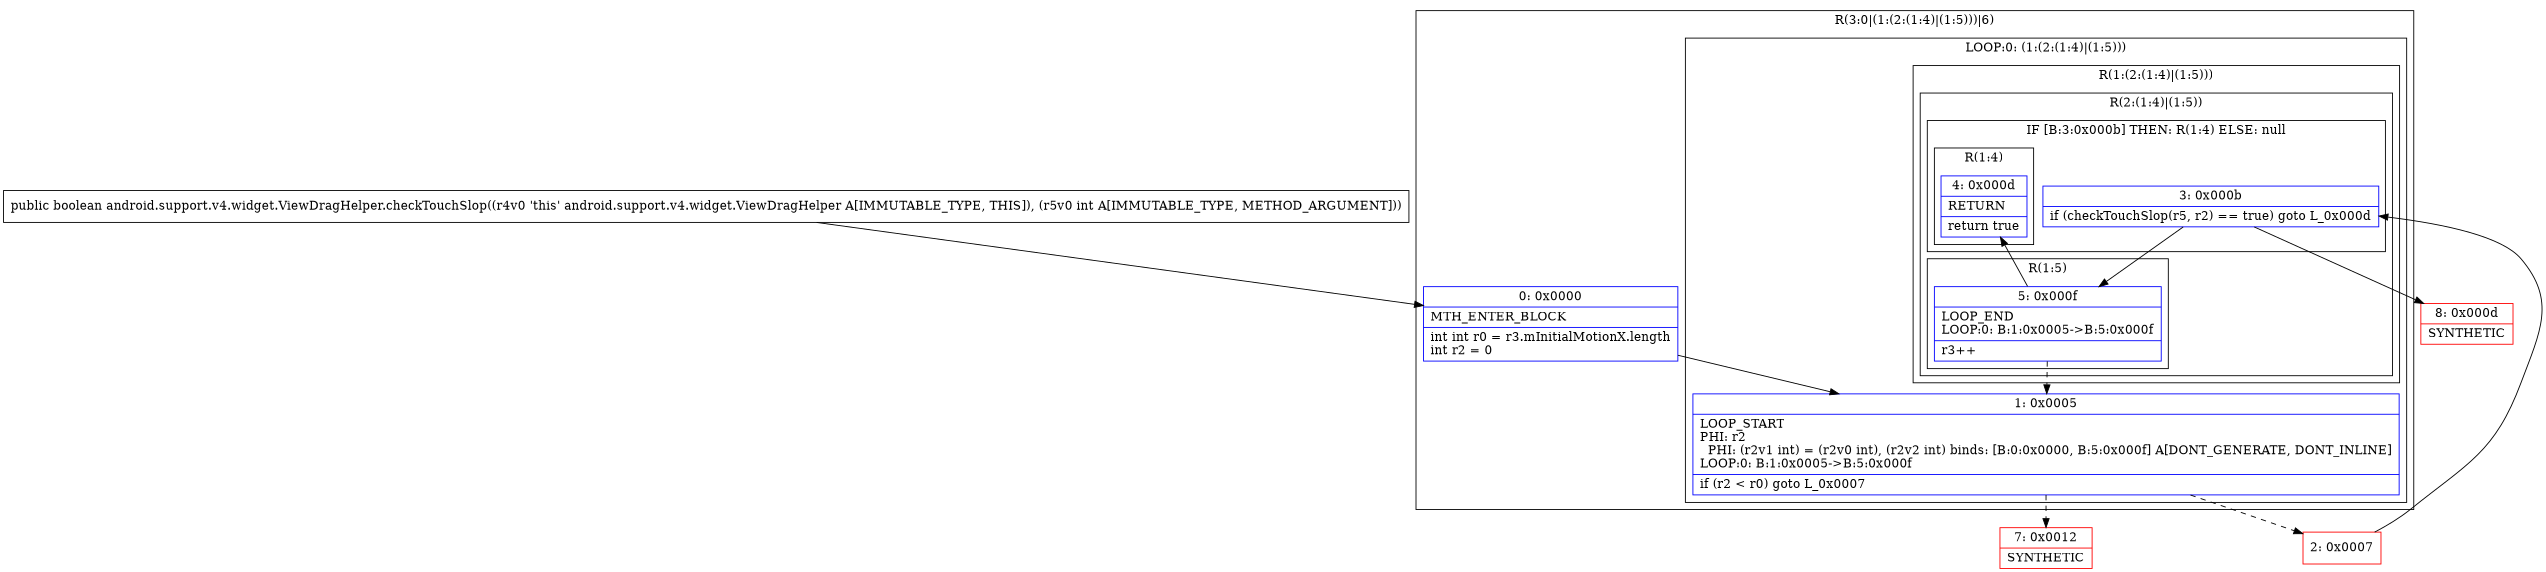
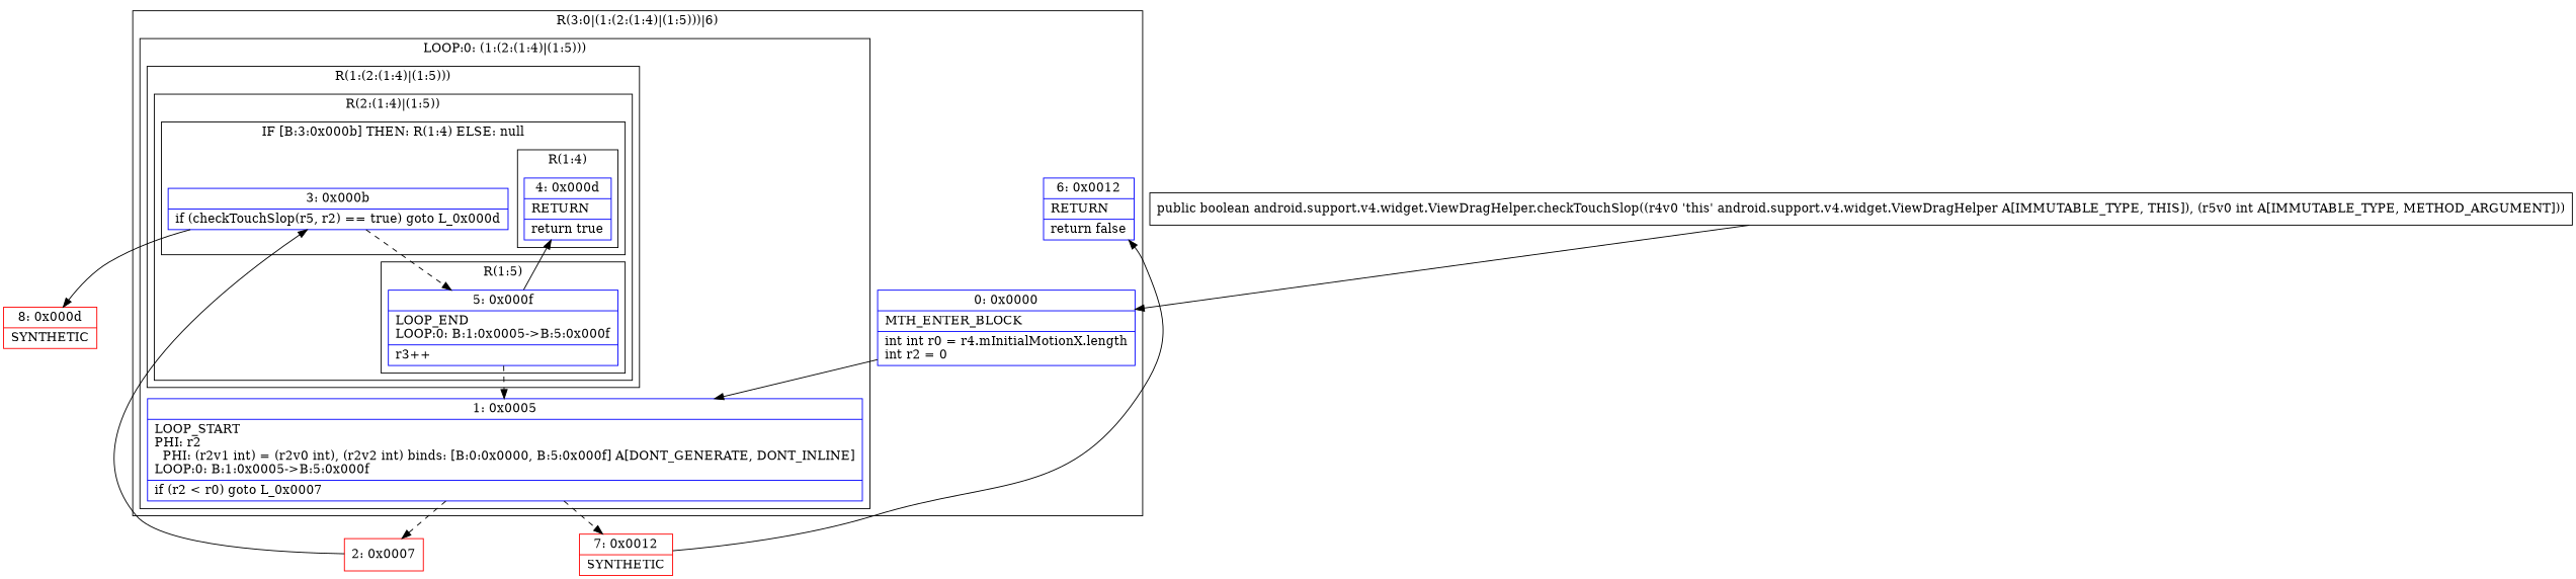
  digraph {
    node [color=blue shape=record]
    n1 [label="{4\:\ 0x000d|RETURN\l|return true\l}"]
    n2 [label="{3\:\ 0x000b|if (checkTouchSlop(r5, r2) == true) goto L_0x000d\l}"]
    n3 [label="{5\:\ 0x000f|LOOP_END\lLOOP:0: B:1:0x0005\-\>B:5:0x000f\l|r3++\l}"]
    n4 [label="{1\:\ 0x0005|LOOP_START\lPHI: r2 \l  PHI: (r2v1 int) = (r2v0 int), (r2v2 int) binds: [B:0:0x0000, B:5:0x000f] A[DONT_GENERATE, DONT_INLINE]\lLOOP:0: B:1:0x0005\-\>B:5:0x000f\l|if (r2 \< r0) goto L_0x0007\l}"]
-   n5 [label="{0\:\ 0x0000|MTH_ENTER_BLOCK\l|int int r0 = r3.mInitialMotionX.length\lint r2 = 0\l}"]
+   n5 [label="{0\:\ 0x0000|MTH_ENTER_BLOCK\l|int int r0 = r4.mInitialMotionX.length\lint r2 = 0\l}"]
+   n6 [label="{6\:\ 0x0012|RETURN\l|return false\l}"]
    n7 [color=red label="{8\:\ 0x000d|SYNTHETIC\l}"]
    n8 [color=red label="{2\:\ 0x0007}"]
    n9 [color=red label="{7\:\ 0x0012|SYNTHETIC\l}"]
    n10 [label="{public boolean android.support.v4.widget.ViewDragHelper.checkTouchSlop((r4v0 'this' android.support.v4.widget.ViewDragHelper A[IMMUTABLE_TYPE, THIS]), (r5v0 int A[IMMUTABLE_TYPE, METHOD_ARGUMENT])) }" color=""]
    subgraph cluster_1 {
      label="R(3:0|(1:(2:(1:4)|(1:5)))|6)"
      n5
+     n6
      subgraph cluster_2 {
        label="LOOP:0: (1:(2:(1:4)|(1:5)))"
        n4
        subgraph cluster_3 {
          label="R(1:(2:(1:4)|(1:5)))"
          subgraph cluster_4 {
            label="R(2:(1:4)|(1:5))"
            subgraph cluster_5 {
              label="IF [B:3:0x000b] THEN: R(1:4) ELSE: null"
              n2
              subgraph cluster_6 {
                label="R(1:4)"
                n1
              }
            }
            subgraph cluster_7 {
              label="R(1:5)"
              n3
            }
          }
        }
      }
    }
-   n2 -> n3 [style=solid]
+   n2 -> n3 [style=dashed]
    n2 -> n7
    n3 -> n1
    n3 -> n4 [style=dashed]
    n4 -> n8 [style=dashed]
    n4 -> n9 [style=dashed]
    n5 -> n4
    n8 -> n2
+   n9 -> n6
    n10 -> n5
  }
